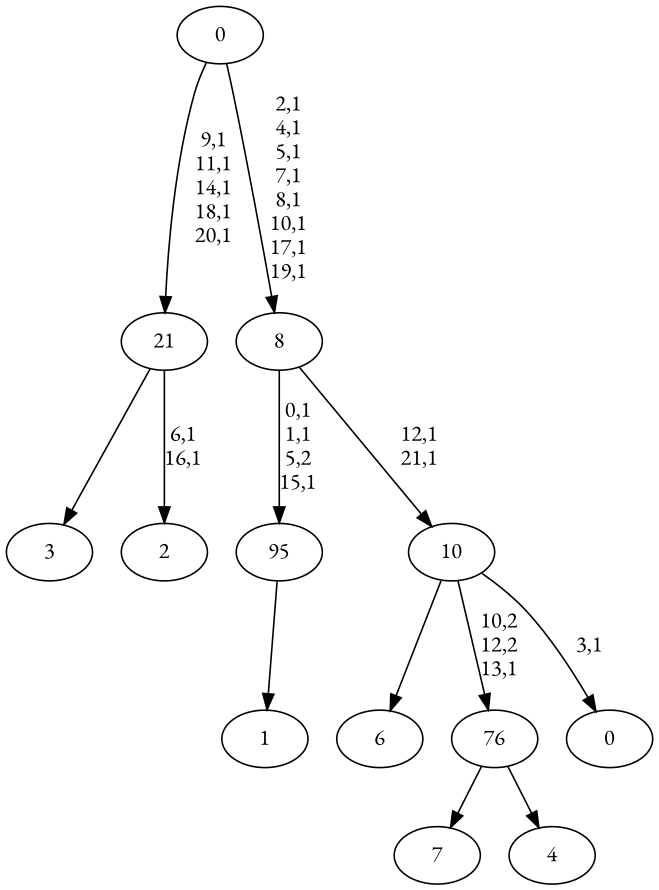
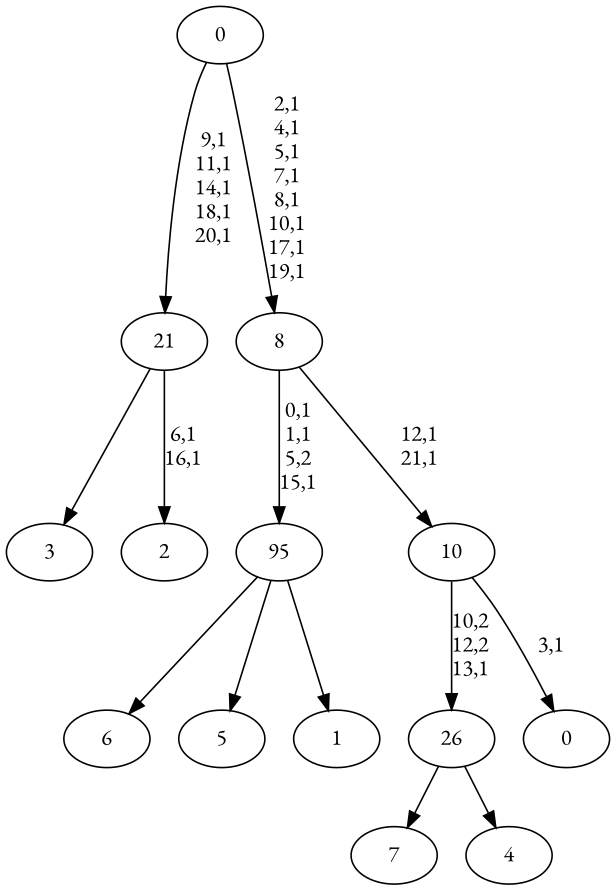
  digraph {
    fontname="EB Garamond"
    node [fontname="EB Garamond"]
    edge [fontname="EB Garamond"]
    n1 [label=7]
    n2 [label=6]
+   n3 [label=5]
    n4 [label=4]
-   26 [label=76]
+   26
    n6 [label=3]
    n7 [label=2]
    21
    n9 [label=1]
    n10 [label=95]
    n11 [label=0]
    10
    8
    0
    26 -> n1
    26 -> n4
    21 -> n6
    21 -> n7 [label="6,1\n16,1"]
-   10 -> n2
+   n10 -> n2
+   n10 -> n3
    n10 -> n9
    10 -> 26 [label="10,2\n12,2\n13,1"]
    10 -> n11 [label="3,1"]
    8 -> n10 [label="0,1\n1,1\n5,2\n15,1"]
    8 -> 10 [label="12,1\n21,1"]
    0 -> 21 [label="9,1\n11,1\n14,1\n18,1\n20,1"]
    0 -> 8 [label="2,1\n4,1\n5,1\n7,1\n8,1\n10,1\n17,1\n19,1"]
  }
